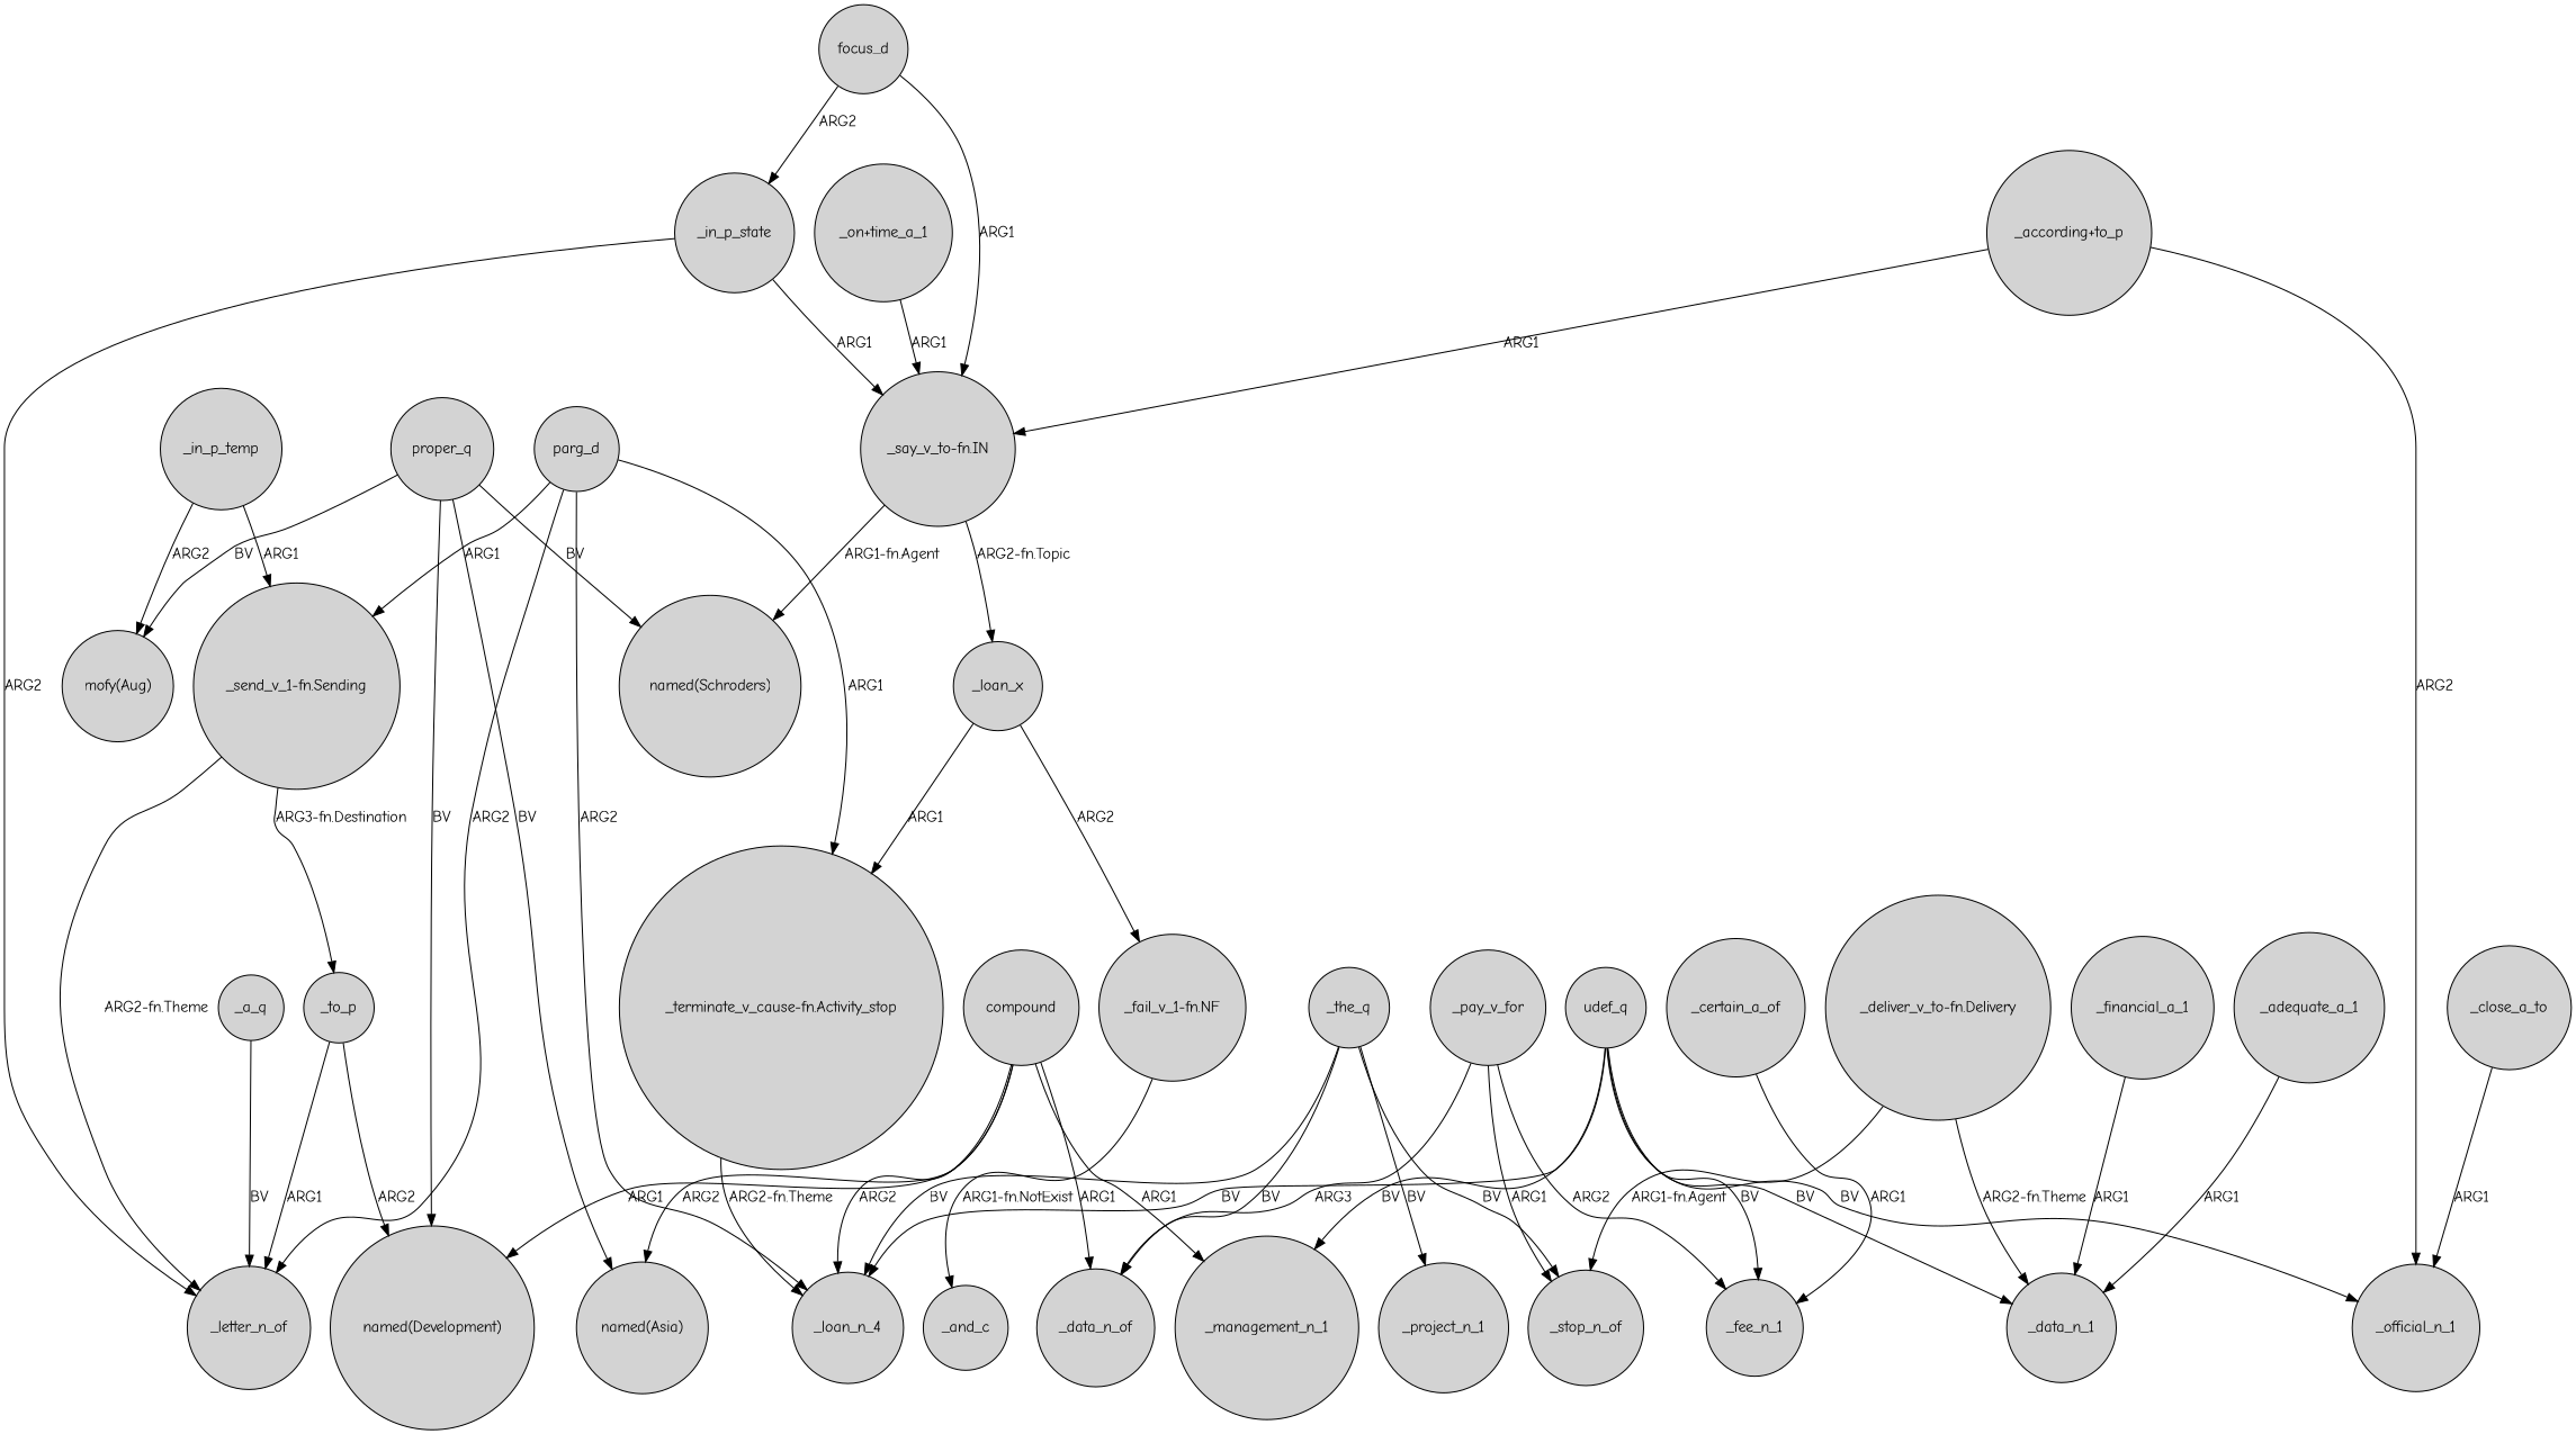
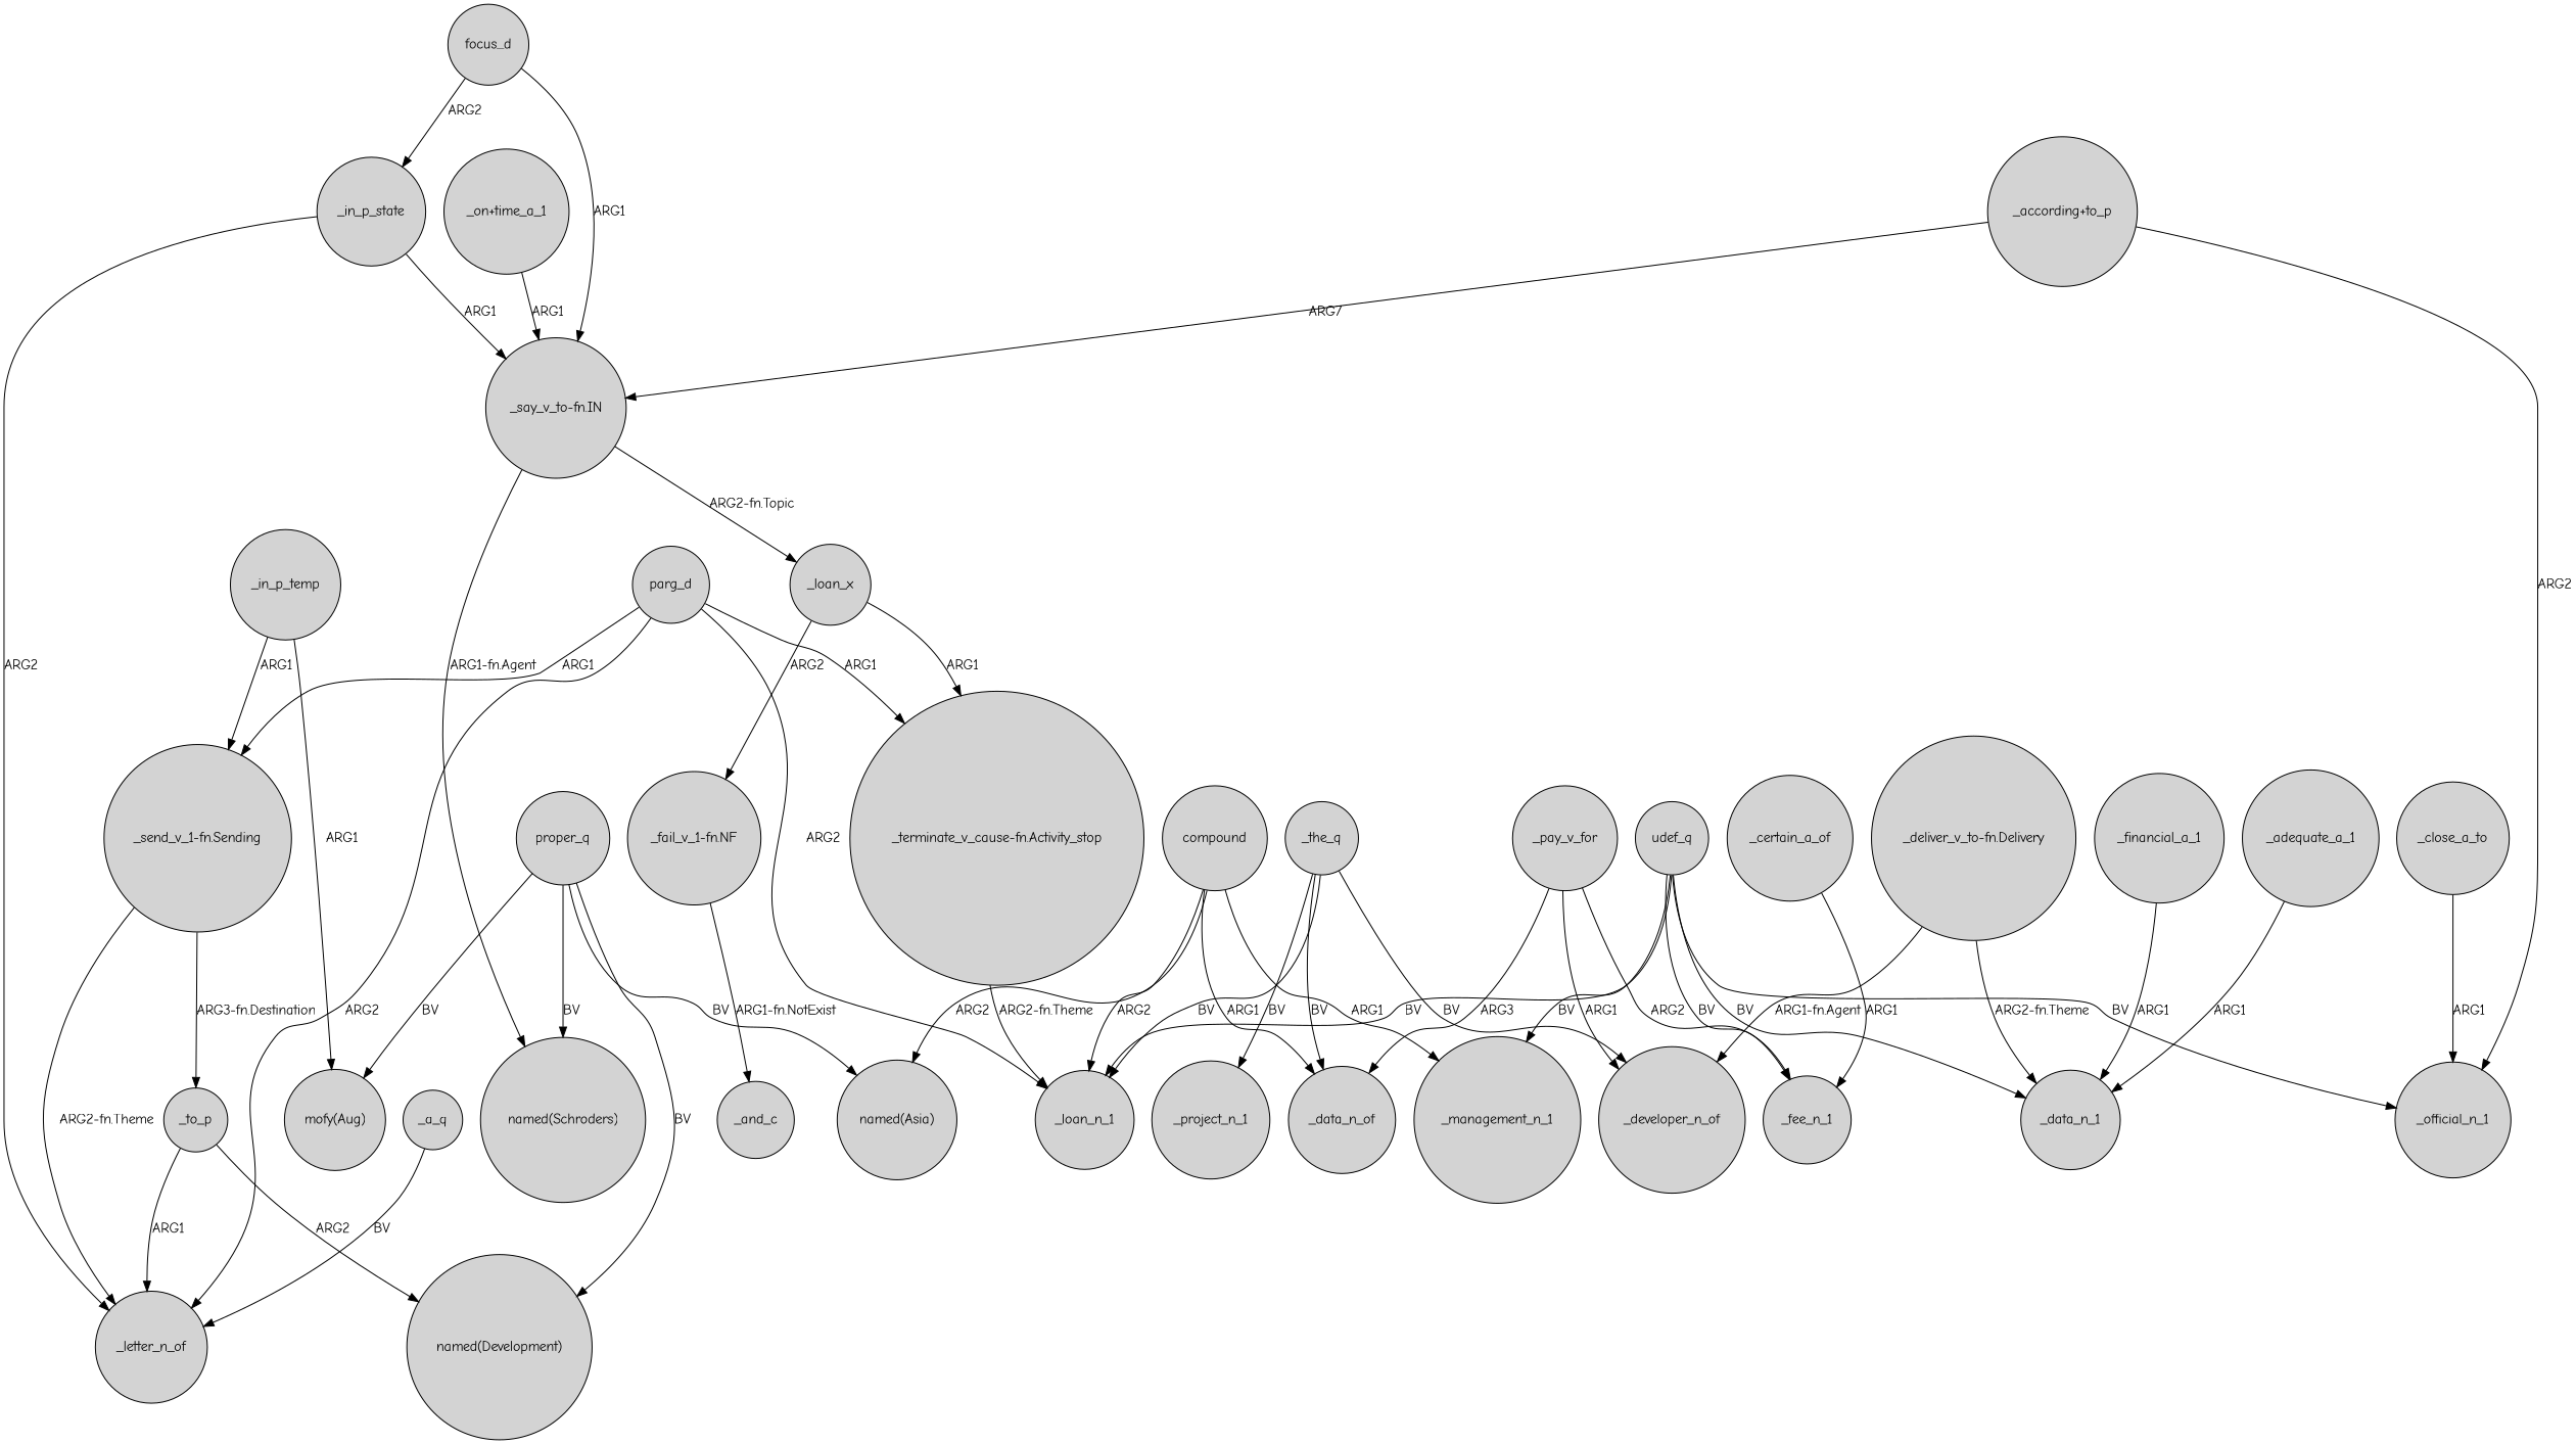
  digraph {
    fontname="Comic Neue"
    node [fontname="Comic Neue" shape=circle style=filled]
    edge [fontname="Comic Neue"]
    parg_d
-   _loan_n_1 [label=_loan_n_4]
+   _loan_n_1
    "_send_v_1-fn.Sending"
    _letter_n_of
    "_terminate_v_cause-fn.Activity_stop"
    _to_p
    udef_q
    _fee_n_1
    _data_n_1
    _official_n_1
    _management_n_1
    _pay_v_for
-   _developer_n_of [label=_stop_n_of]
+   _developer_n_of
    n14 [label=_data_n_of]
    _financial_a_1
    proper_q
    "named(Development)"
    "named(Asia)"
    "mofy(Aug)"
    "named(Schroders)"
    focus_d
    _in_p_state
    "_say_v_to-fn.IN"
    n24 [label=_loan_x]
    _the_q
    _project_n_1
    _close_a_to
    compound
    "_fail_v_1-fn.NF"
    _and_c
    _in_p_temp
    _adequate_a_1
    "_according+to_p"
    "_on+time_a_1"
    _certain_a_of
    "_deliver_v_to-fn.Delivery"
    _a_q
    parg_d -> _loan_n_1 [label=ARG2]
    parg_d -> "_send_v_1-fn.Sending" [label=ARG1]
    parg_d -> _letter_n_of [label=ARG2]
    parg_d -> "_terminate_v_cause-fn.Activity_stop" [label=ARG1]
    "_send_v_1-fn.Sending" -> _letter_n_of [label="ARG2-fn.Theme"]
    "_send_v_1-fn.Sending" -> _to_p [label="ARG3-fn.Destination"]
    "_terminate_v_cause-fn.Activity_stop" -> _loan_n_1 [label="ARG2-fn.Theme"]
    _to_p -> _letter_n_of [label=ARG1]
    _to_p -> "named(Development)" [label=ARG2]
    udef_q -> _loan_n_1 [label=BV]
    udef_q -> _fee_n_1 [label=BV]
    udef_q -> _data_n_1 [label=BV]
    udef_q -> _official_n_1 [label=BV]
    udef_q -> _management_n_1 [label=BV]
    _pay_v_for -> _fee_n_1 [label=ARG2]
    _pay_v_for -> _developer_n_of [label=ARG1]
    _pay_v_for -> n14 [label=ARG3]
    _financial_a_1 -> _data_n_1 [label=ARG1]
    proper_q -> "named(Development)" [label=BV]
    proper_q -> "named(Asia)" [label=BV]
    proper_q -> "mofy(Aug)" [label=BV]
    proper_q -> "named(Schroders)" [label=BV]
    focus_d -> _in_p_state [label=ARG2]
    focus_d -> "_say_v_to-fn.IN" [label=ARG1]
    _in_p_state -> _letter_n_of [label=ARG2]
    _in_p_state -> "_say_v_to-fn.IN" [label=ARG1]
    "_say_v_to-fn.IN" -> "named(Schroders)" [label="ARG1-fn.Agent"]
    "_say_v_to-fn.IN" -> n24 [label="ARG2-fn.Topic"]
    n24 -> "_terminate_v_cause-fn.Activity_stop" [label=ARG1]
    n24 -> "_fail_v_1-fn.NF" [label=ARG2]
    _the_q -> _loan_n_1 [label=BV]
    _the_q -> _developer_n_of [label=BV]
    _the_q -> n14 [label=BV]
    _the_q -> _project_n_1 [label=BV]
    _close_a_to -> _official_n_1 [label=ARG1]
    compound -> _loan_n_1 [label=ARG2]
    compound -> _management_n_1 [label=ARG1]
    compound -> n14 [label=ARG1]
-   compound -> "named(Development)" [label=ARG1]
    compound -> "named(Asia)" [label=ARG2]
    "_fail_v_1-fn.NF" -> _and_c [label="ARG1-fn.NotExist"]
    _in_p_temp -> "_send_v_1-fn.Sending" [label=ARG1]
-   _in_p_temp -> "mofy(Aug)" [label=ARG2]
+   _in_p_temp -> "mofy(Aug)" [label=ARG1]
    _adequate_a_1 -> _data_n_1 [label=ARG1]
    "_according+to_p" -> _official_n_1 [label=ARG2]
-   "_according+to_p" -> "_say_v_to-fn.IN" [label=ARG1]
+   "_according+to_p" -> "_say_v_to-fn.IN" [label=ARG7]
    "_on+time_a_1" -> "_say_v_to-fn.IN" [label=ARG1]
    _certain_a_of -> _fee_n_1 [label=ARG1]
    "_deliver_v_to-fn.Delivery" -> _data_n_1 [label="ARG2-fn.Theme"]
    "_deliver_v_to-fn.Delivery" -> _developer_n_of [label="ARG1-fn.Agent"]
    _a_q -> _letter_n_of [label=BV]
  }
